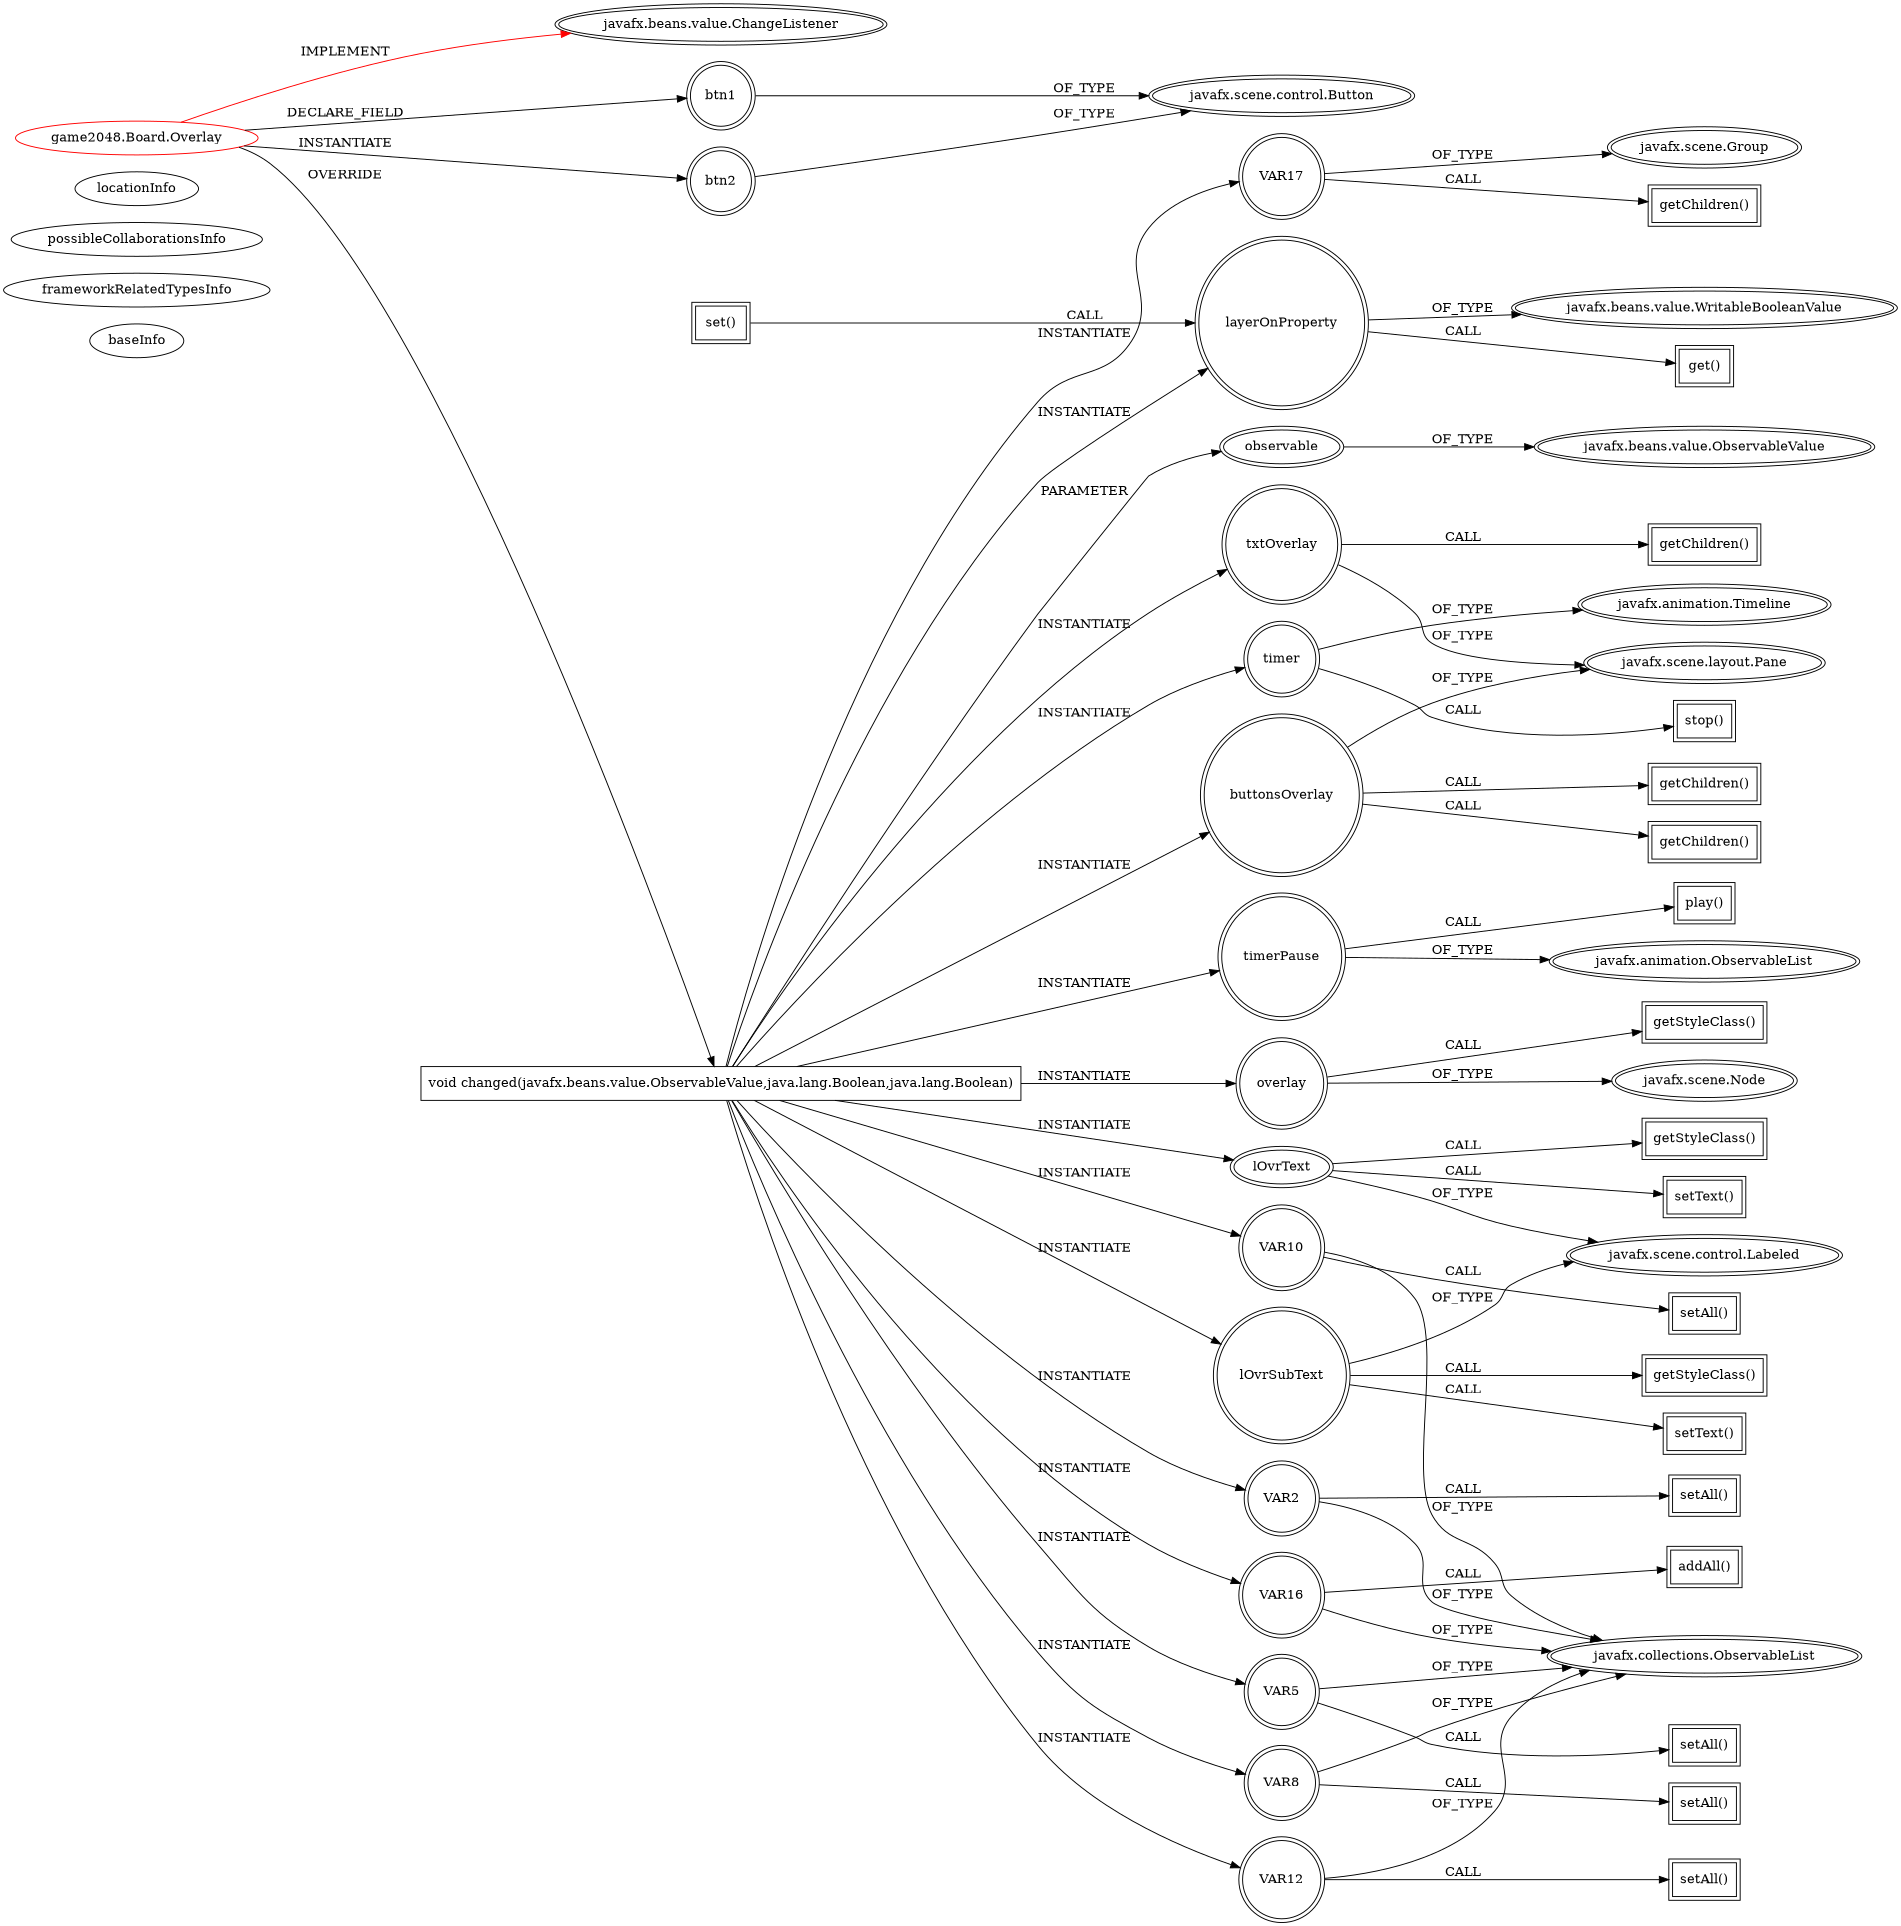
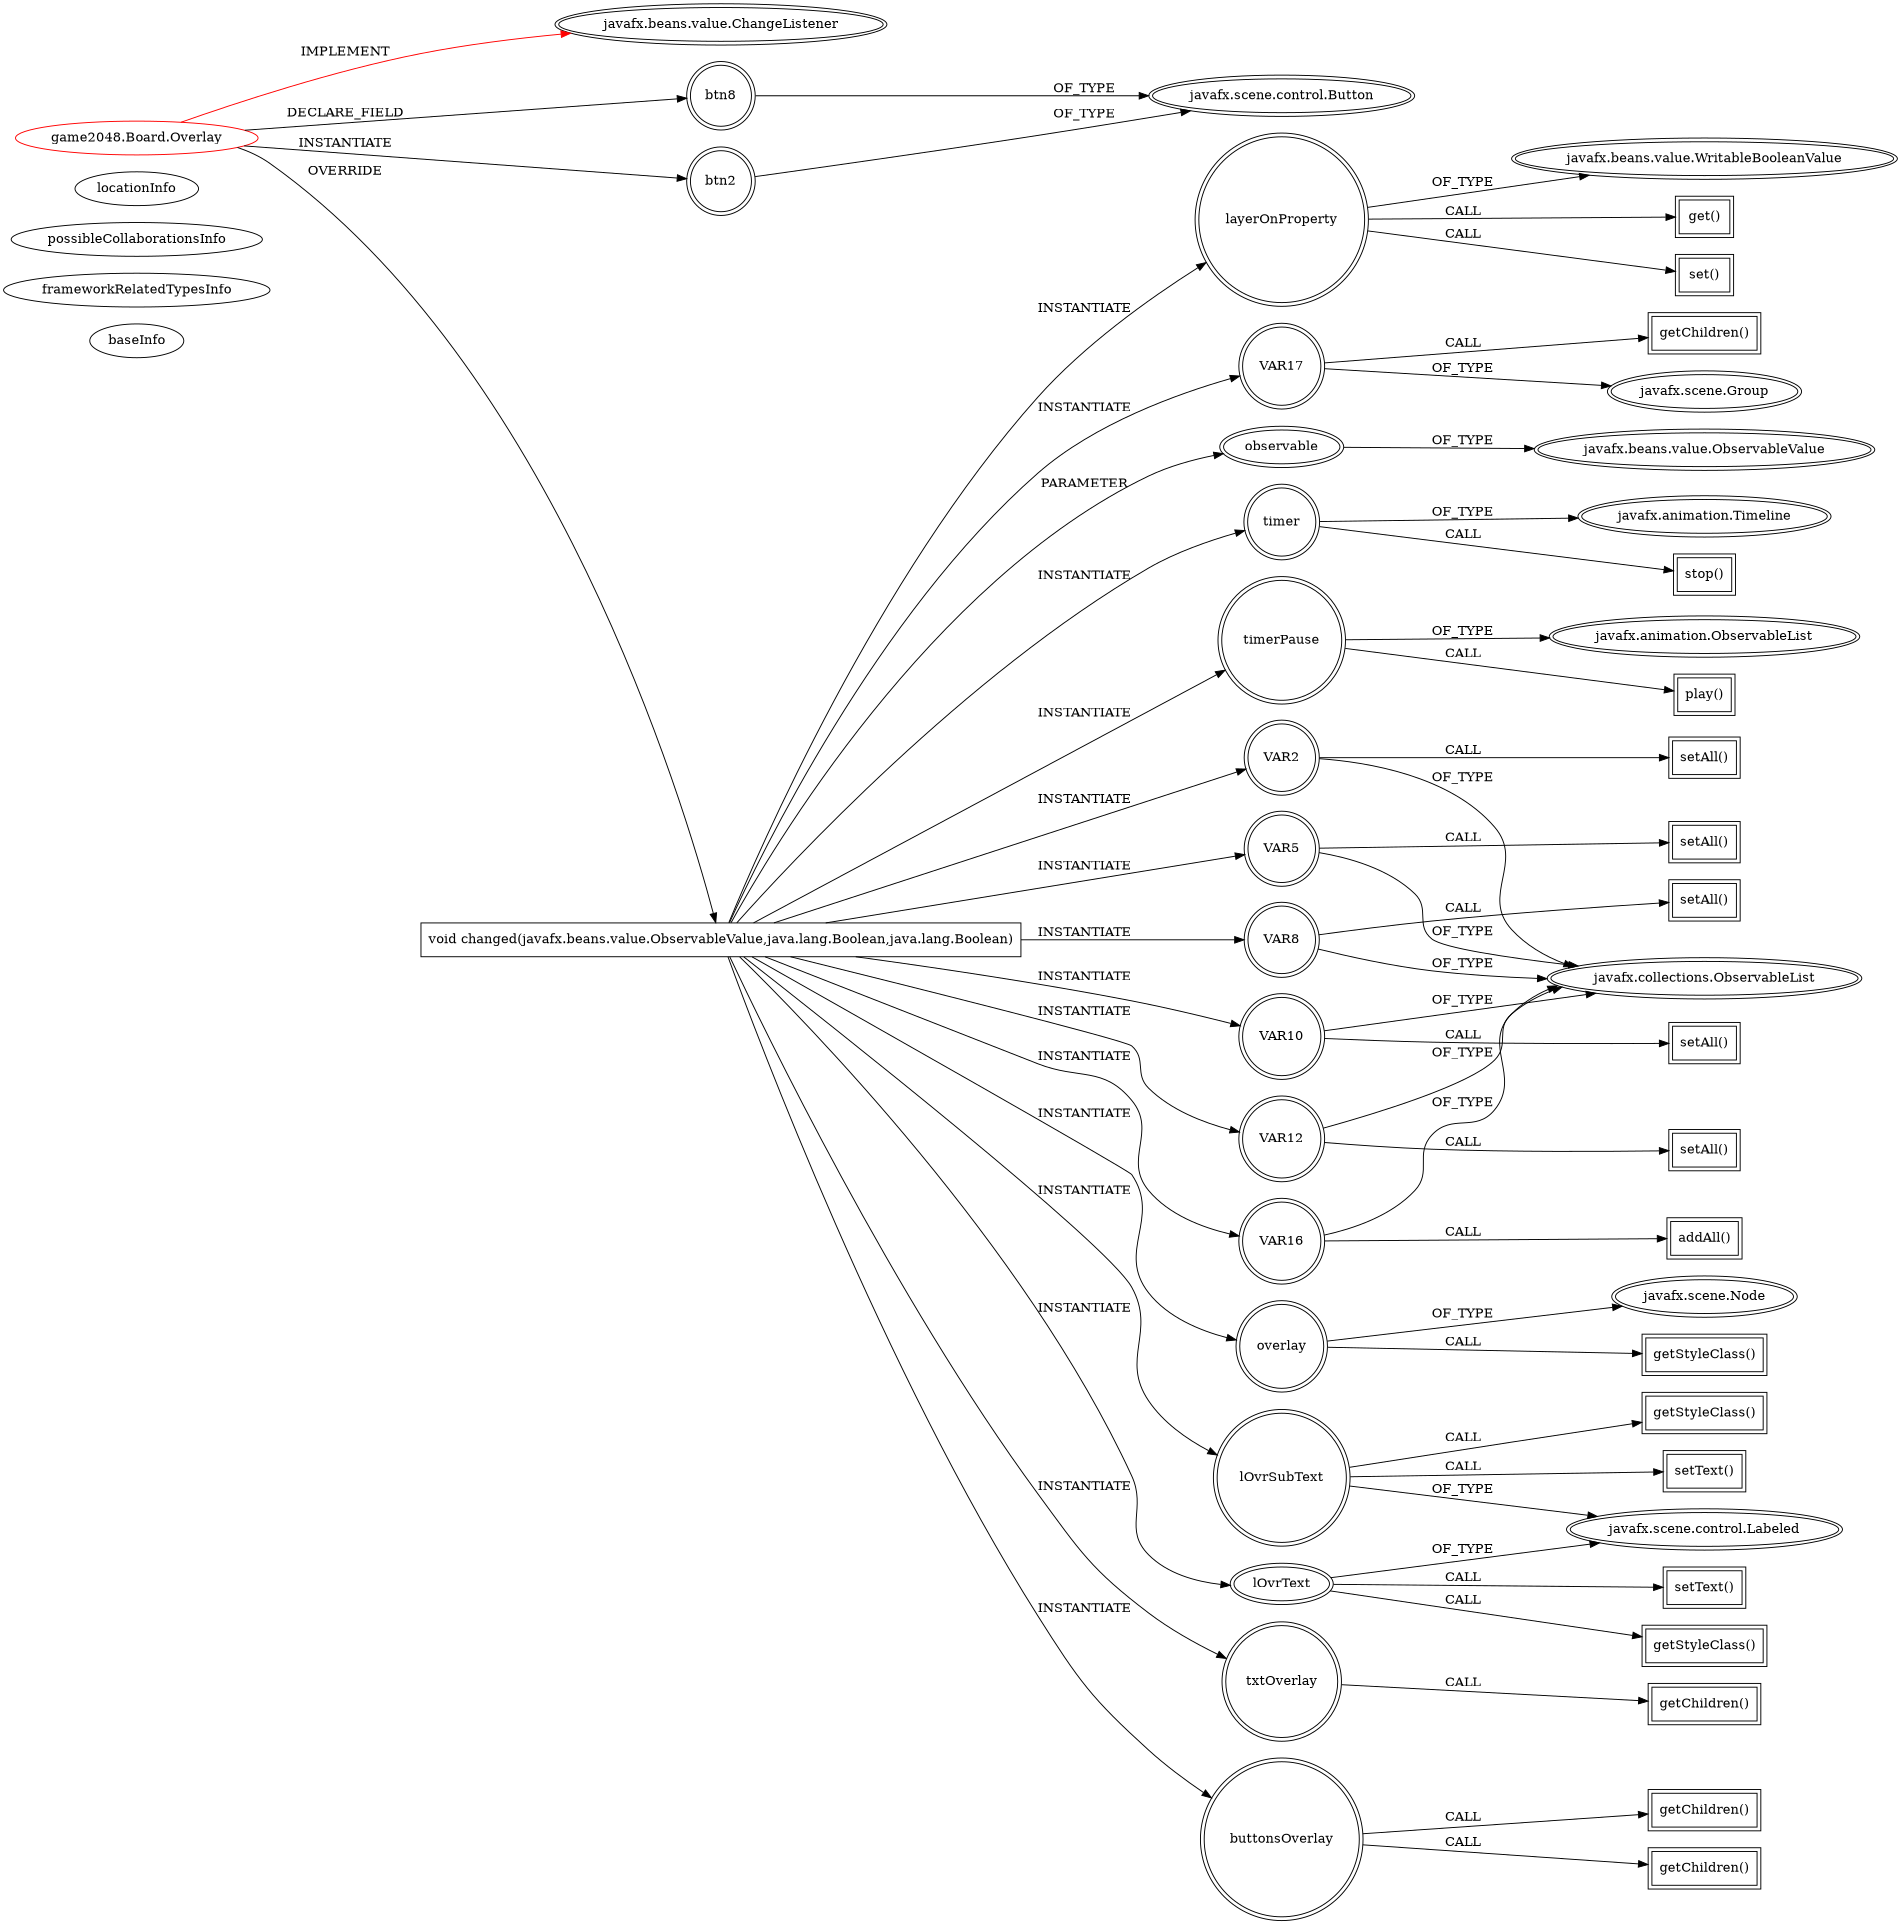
  digraph {
    rankdir=LR
    node [isFrameworkType=true vertexType=INSIDE_CALL peripheries=2 shape=box]
    baseInfo [category=extension_graph graphId=2230 isAnonymous=false possibleRelation=false isFrameworkType="" vertexType="" peripheries="" shape=""]
    frameworkRelatedTypesInfo [0="javafx.beans.value.ChangeListener" isFrameworkType="" vertexType="" peripheries="" shape=""]
    possibleCollaborationsInfo [isFrameworkType="" vertexType="" peripheries="" shape=""]
    locationInfo [contextSignature=Overlay filePath="/brunoborges-fx2048/fx2048-master/src/game2048/Board.java" graphId=2230 projectName="brunoborges-fx2048" isFrameworkType="" vertexType="" peripheries="" shape=""]
    n5 [color=red isFrameworkType=false label="game2048.Board.Overlay" vertexType=ROOT_CLIENT_CLASS_DECLARATION peripheries="" shape=""]
    n6 [label="javafx.beans.value.ChangeListener" vertexType=FRAMEWORK_INTERFACE_TYPE shape=""]
-   n7 [label=btn1 shape=circle vertexType=FIELD_DECLARATION]
+   n7 [label=btn8 shape=circle vertexType=FIELD_DECLARATION]
    n8 [label=btn2 shape=circle vertexType=FIELD_DECLARATION]
    n9 [isFrameworkType=false label="void changed(javafx.beans.value.ObservableValue,java.lang.Boolean,java.lang.Boolean)" vertexType=OVERRIDING_METHOD_DECLARATION peripheries=""]
    n10 [label="javafx.scene.control.Button" vertexType=FRAMEWORK_CLASS_TYPE shape=""]
    n11 [label=observable vertexType=PARAMETER_DECLARATION shape=""]
    n12 [label=timer shape=circle vertexType=VARIABLE_EXPRESION]
    n13 [label=timerPause shape=circle vertexType=VARIABLE_EXPRESION]
    n14 [label=VAR2 shape=circle vertexType=VARIABLE_EXPRESION]
    n15 [label=overlay shape=circle vertexType=VARIABLE_EXPRESION]
    n16 [label=lOvrText shape=ellipse vertexType=VARIABLE_EXPRESION]
    n17 [label=VAR5 shape=circle vertexType=VARIABLE_EXPRESION]
    n18 [label=lOvrSubText shape=circle vertexType=VARIABLE_EXPRESION]
    n19 [label=VAR8 shape=circle vertexType=VARIABLE_EXPRESION]
    n20 [label=VAR10 shape=circle vertexType=VARIABLE_EXPRESION]
    n21 [label=txtOverlay shape=circle vertexType=VARIABLE_EXPRESION]
    n22 [label=VAR12 shape=circle vertexType=VARIABLE_EXPRESION]
    n23 [label=buttonsOverlay shape=circle vertexType=VARIABLE_EXPRESION]
    n24 [label=layerOnProperty shape=circle vertexType=VARIABLE_EXPRESION]
    n25 [label=VAR16 shape=circle vertexType=VARIABLE_EXPRESION]
    n26 [label=VAR17 shape=circle vertexType=VARIABLE_EXPRESION]
    n27 [label="javafx.beans.value.ObservableValue" vertexType=FRAMEWORK_INTERFACE_TYPE shape=""]
    n28 [label="javafx.animation.Timeline" vertexType=FRAMEWORK_CLASS_TYPE shape=""]
    n29 [label="stop()"]
    n30 [label="javafx.animation.ObservableList" vertexType=FRAMEWORK_CLASS_TYPE shape=""]
    n31 [label="play()"]
    n32 [label="javafx.collections.ObservableList" vertexType=FRAMEWORK_INTERFACE_TYPE shape=""]
    n33 [label="setAll()"]
    n34 [label="javafx.scene.Node" vertexType=FRAMEWORK_CLASS_TYPE shape=""]
    n35 [label="getStyleClass()"]
    n36 [label="javafx.scene.control.Labeled" vertexType=FRAMEWORK_CLASS_TYPE shape=""]
    n37 [label="setText()"]
    n38 [label="getStyleClass()"]
    n39 [label="setAll()"]
    n40 [label="setText()"]
    n41 [label="getStyleClass()"]
    n42 [label="setAll()"]
    n43 [label="setAll()"]
-   n44 [label="javafx.scene.layout.Pane" vertexType=FRAMEWORK_CLASS_TYPE shape=""]
    n45 [label="getChildren()"]
    n46 [label="setAll()"]
    n47 [label="getChildren()"]
    n48 [label="getChildren()"]
    n49 [label="javafx.beans.value.WritableBooleanValue" vertexType=FRAMEWORK_INTERFACE_TYPE shape=""]
    n50 [label="get()"]
    n51 [label="set()"]
    n52 [label="addAll()"]
    n53 [label="javafx.scene.Group" vertexType=FRAMEWORK_CLASS_TYPE shape=""]
    n54 [label="getChildren()"]
    n5 -> n6 [color=red label=IMPLEMENT]
    n5 -> n7 [label=DECLARE_FIELD]
    n5 -> n8 [label=INSTANTIATE]
    n5 -> n9 [label=OVERRIDE]
    n7 -> n10 [label=OF_TYPE]
    n8 -> n10 [label=OF_TYPE]
    n9 -> n11 [label=PARAMETER]
    n9 -> n12 [label=INSTANTIATE]
    n9 -> n13 [label=INSTANTIATE]
    n9 -> n14 [label=INSTANTIATE]
    n9 -> n15 [label=INSTANTIATE]
    n9 -> n16 [label=INSTANTIATE]
    n9 -> n17 [label=INSTANTIATE]
    n9 -> n18 [label=INSTANTIATE]
    n9 -> n19 [label=INSTANTIATE]
    n9 -> n20 [label=INSTANTIATE]
    n9 -> n21 [label=INSTANTIATE]
    n9 -> n22 [label=INSTANTIATE]
    n9 -> n23 [label=INSTANTIATE]
    n9 -> n24 [label=INSTANTIATE]
    n9 -> n25 [label=INSTANTIATE]
    n9 -> n26 [label=INSTANTIATE]
    n11 -> n27 [label=OF_TYPE]
    n12 -> n28 [label=OF_TYPE]
    n12 -> n29 [label=CALL]
    n13 -> n30 [label=OF_TYPE]
    n13 -> n31 [label=CALL]
    n14 -> n32 [label=OF_TYPE]
    n14 -> n33 [label=CALL]
    n15 -> n34 [label=OF_TYPE]
    n15 -> n35 [label=CALL]
    n16 -> n36 [label=OF_TYPE]
    n16 -> n37 [label=CALL]
    n16 -> n38 [label=CALL]
    n17 -> n32 [label=OF_TYPE]
    n17 -> n39 [label=CALL]
    n18 -> n36 [label=OF_TYPE]
    n18 -> n40 [label=CALL]
    n18 -> n41 [label=CALL]
    n19 -> n32 [label=OF_TYPE]
    n19 -> n42 [label=CALL]
    n20 -> n32 [label=OF_TYPE]
    n20 -> n43 [label=CALL]
-   n21 -> n44 [label=OF_TYPE]
    n21 -> n45 [label=CALL]
    n22 -> n32 [label=OF_TYPE]
    n22 -> n46 [label=CALL]
-   n23 -> n44 [label=OF_TYPE]
    n23 -> n47 [label=CALL]
    n23 -> n48 [label=CALL]
    n24 -> n49 [label=OF_TYPE]
    n24 -> n50 [label=CALL]
-   n51 -> n24 [label=CALL]
+   n24 -> n51 [label=CALL]
    n25 -> n32 [label=OF_TYPE]
    n25 -> n52 [label=CALL]
    n26 -> n53 [label=OF_TYPE]
    n26 -> n54 [label=CALL]
  }
